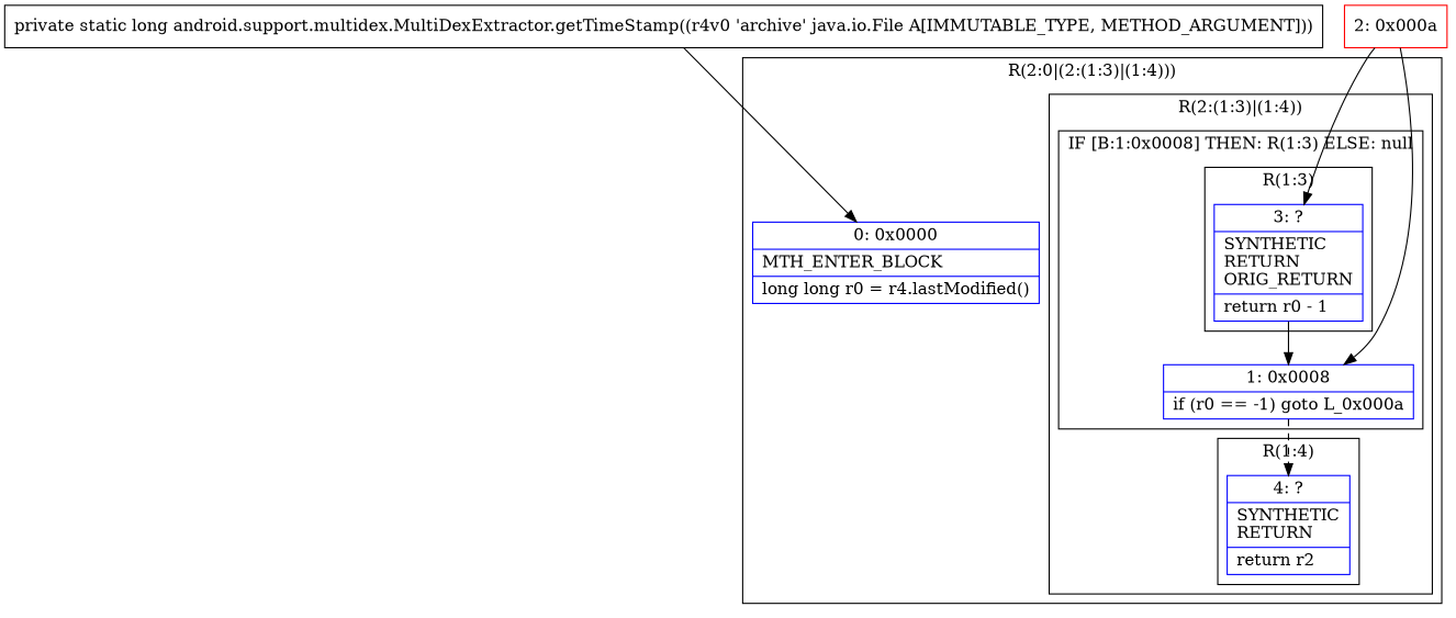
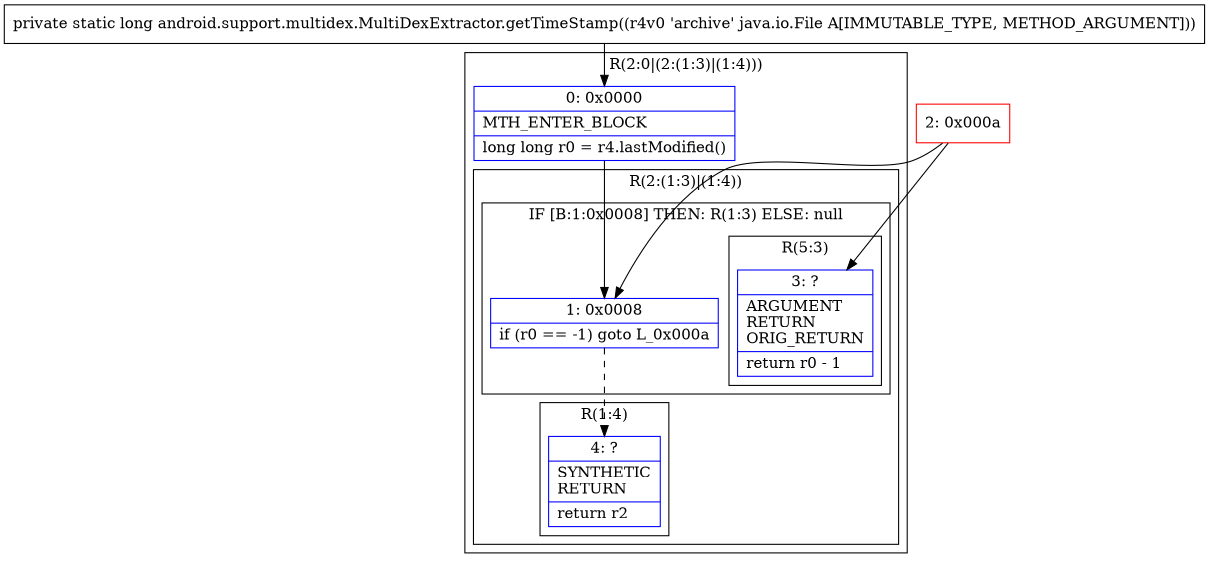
  digraph {
    node [color=blue shape=record]
-   n1 [label="{3\:\ ?|SYNTHETIC\lRETURN\lORIG_RETURN\l|return r0 \- 1\l}"]
+   n1 [label="{3\:\ ?|ARGUMENT\lRETURN\lORIG_RETURN\l|return r0 \- 1\l}"]
    n2 [label="{1\:\ 0x0008|if (r0 == \-1) goto L_0x000a\l}"]
    n3 [label="{4\:\ ?|SYNTHETIC\lRETURN\l|return r2\l}"]
    n4 [label="{0\:\ 0x0000|MTH_ENTER_BLOCK\l|long long r0 = r4.lastModified()\l}"]
    n5 [color=red label="{2\:\ 0x000a}"]
    n6 [label="{private static long android.support.multidex.MultiDexExtractor.getTimeStamp((r4v0 'archive' java.io.File A[IMMUTABLE_TYPE, METHOD_ARGUMENT])) }" color=""]
    subgraph cluster_1 {
      label="R(2:0|(2:(1:3)|(1:4)))"
      n4
      subgraph cluster_2 {
        label="R(2:(1:3)|(1:4))"
        subgraph cluster_3 {
          label="IF [B:1:0x0008] THEN: R(1:3) ELSE: null"
          n2
          subgraph cluster_4 {
-           label="R(1:3)"
+           label="R(5:3)"
            n1
          }
        }
        subgraph cluster_5 {
          label="R(1:4)"
          n3
        }
      }
    }
    n2 -> n3 [style=dashed]
-   n1 -> n2
+   n4 -> n2
    n5 -> n1
    n5 -> n2
    n6 -> n4
  }
